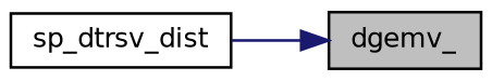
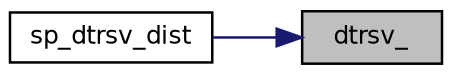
  digraph {
    rankdir=RL
    node [color=black fontname=Helvetica fontsize=10 shape=record style=filled]
-   n1 [fillcolor=grey75 fontcolor=black height=0.2 label=dgemv_ width=0.4]
+   n1 [fillcolor=grey75 fontcolor=black height=0.2 label=dtrsv_ width=0.4]
    n2 [fillcolor=white height=0.2 label=sp_dtrsv_dist width=0.4]
    n1 -> n2 [color=midnightblue dir=back fontname=Helvetica fontsize=10 labelfontname=Helvetica labelfontsize=10 style=solid]
  }
